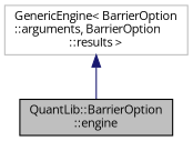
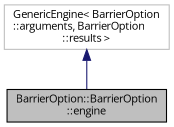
  digraph {
    fontname="Open Sans"
    node [fontname="Open Sans" fontsize=10 shape=record style=filled]
-   n1 [color=black fillcolor=grey75 fontcolor=black height=0.2 label="QuantLib::BarrierOption\l::engine" width=0.4]
+   n1 [color=black fillcolor=grey75 fontcolor=black height=0.2 label="BarrierOption::BarrierOption\l::engine" width=0.4]
    n2 [color=grey75 fillcolor=white height=0.2 label="GenericEngine\< BarrierOption\l::arguments, BarrierOption\l::results \>" width=0.4]
    n2 -> n1 [color=midnightblue dir=back fontname="Open Sans" fontsize=10 labelfontname=Helvetica labelfontsize=10 style=solid]
  }
